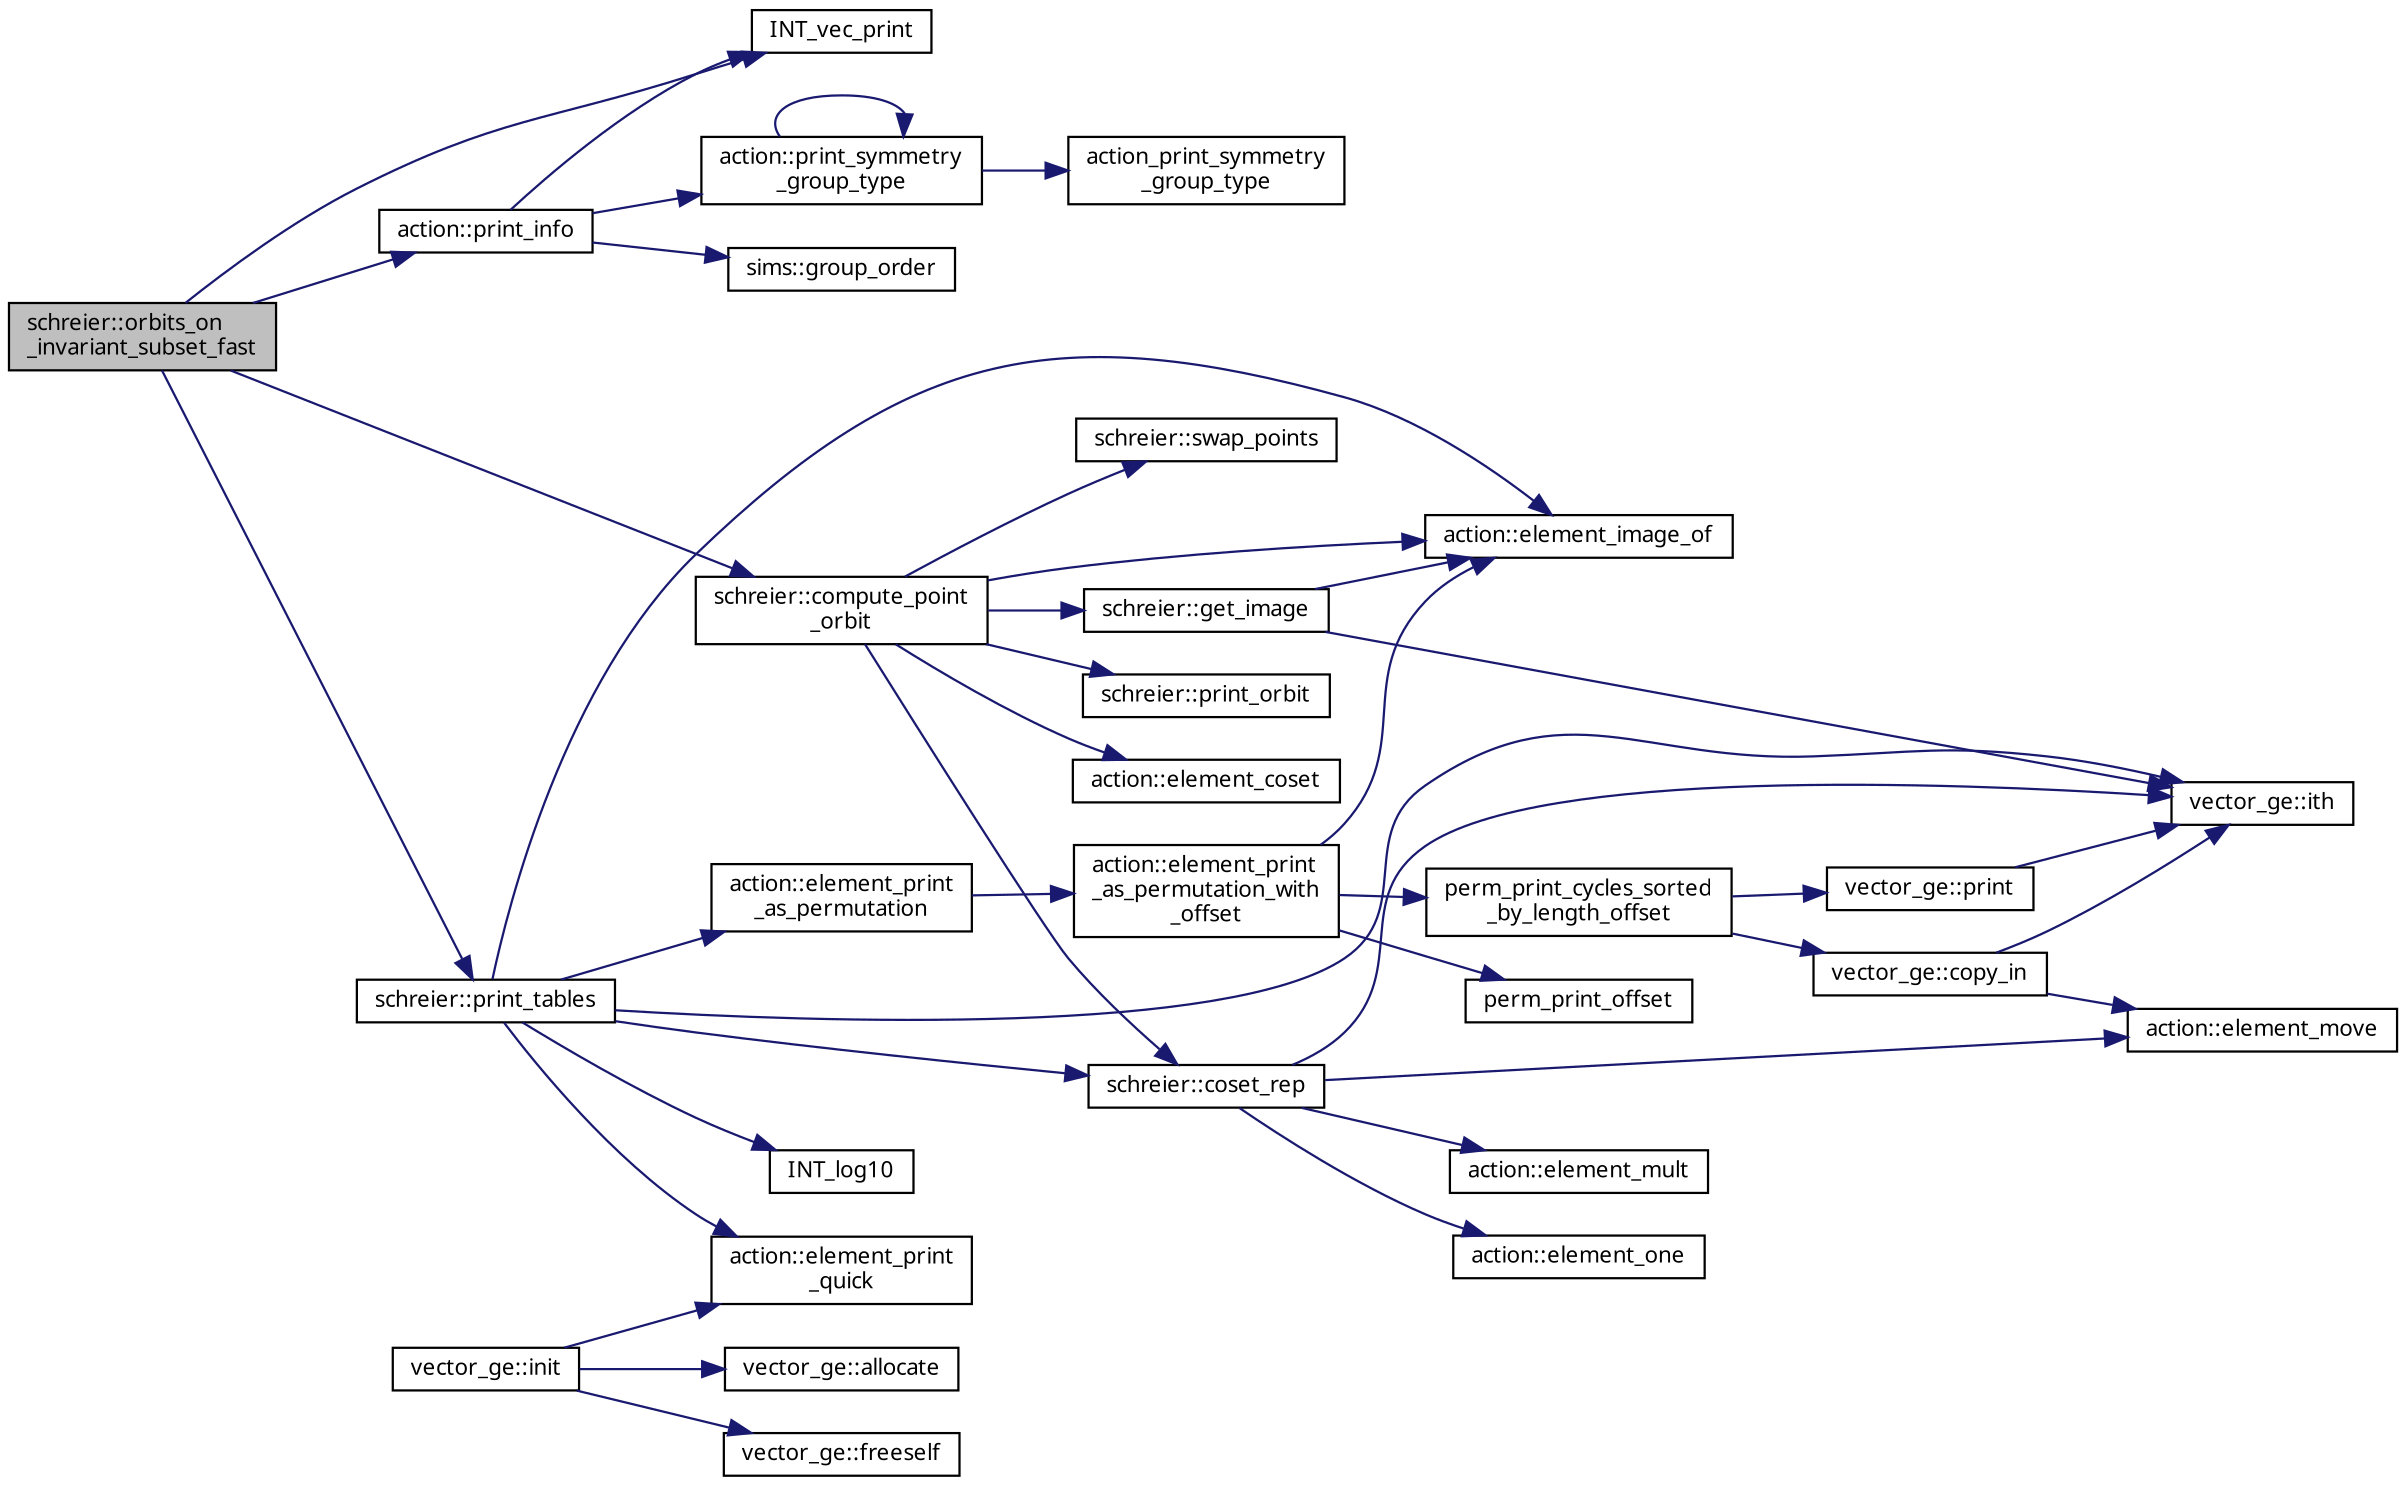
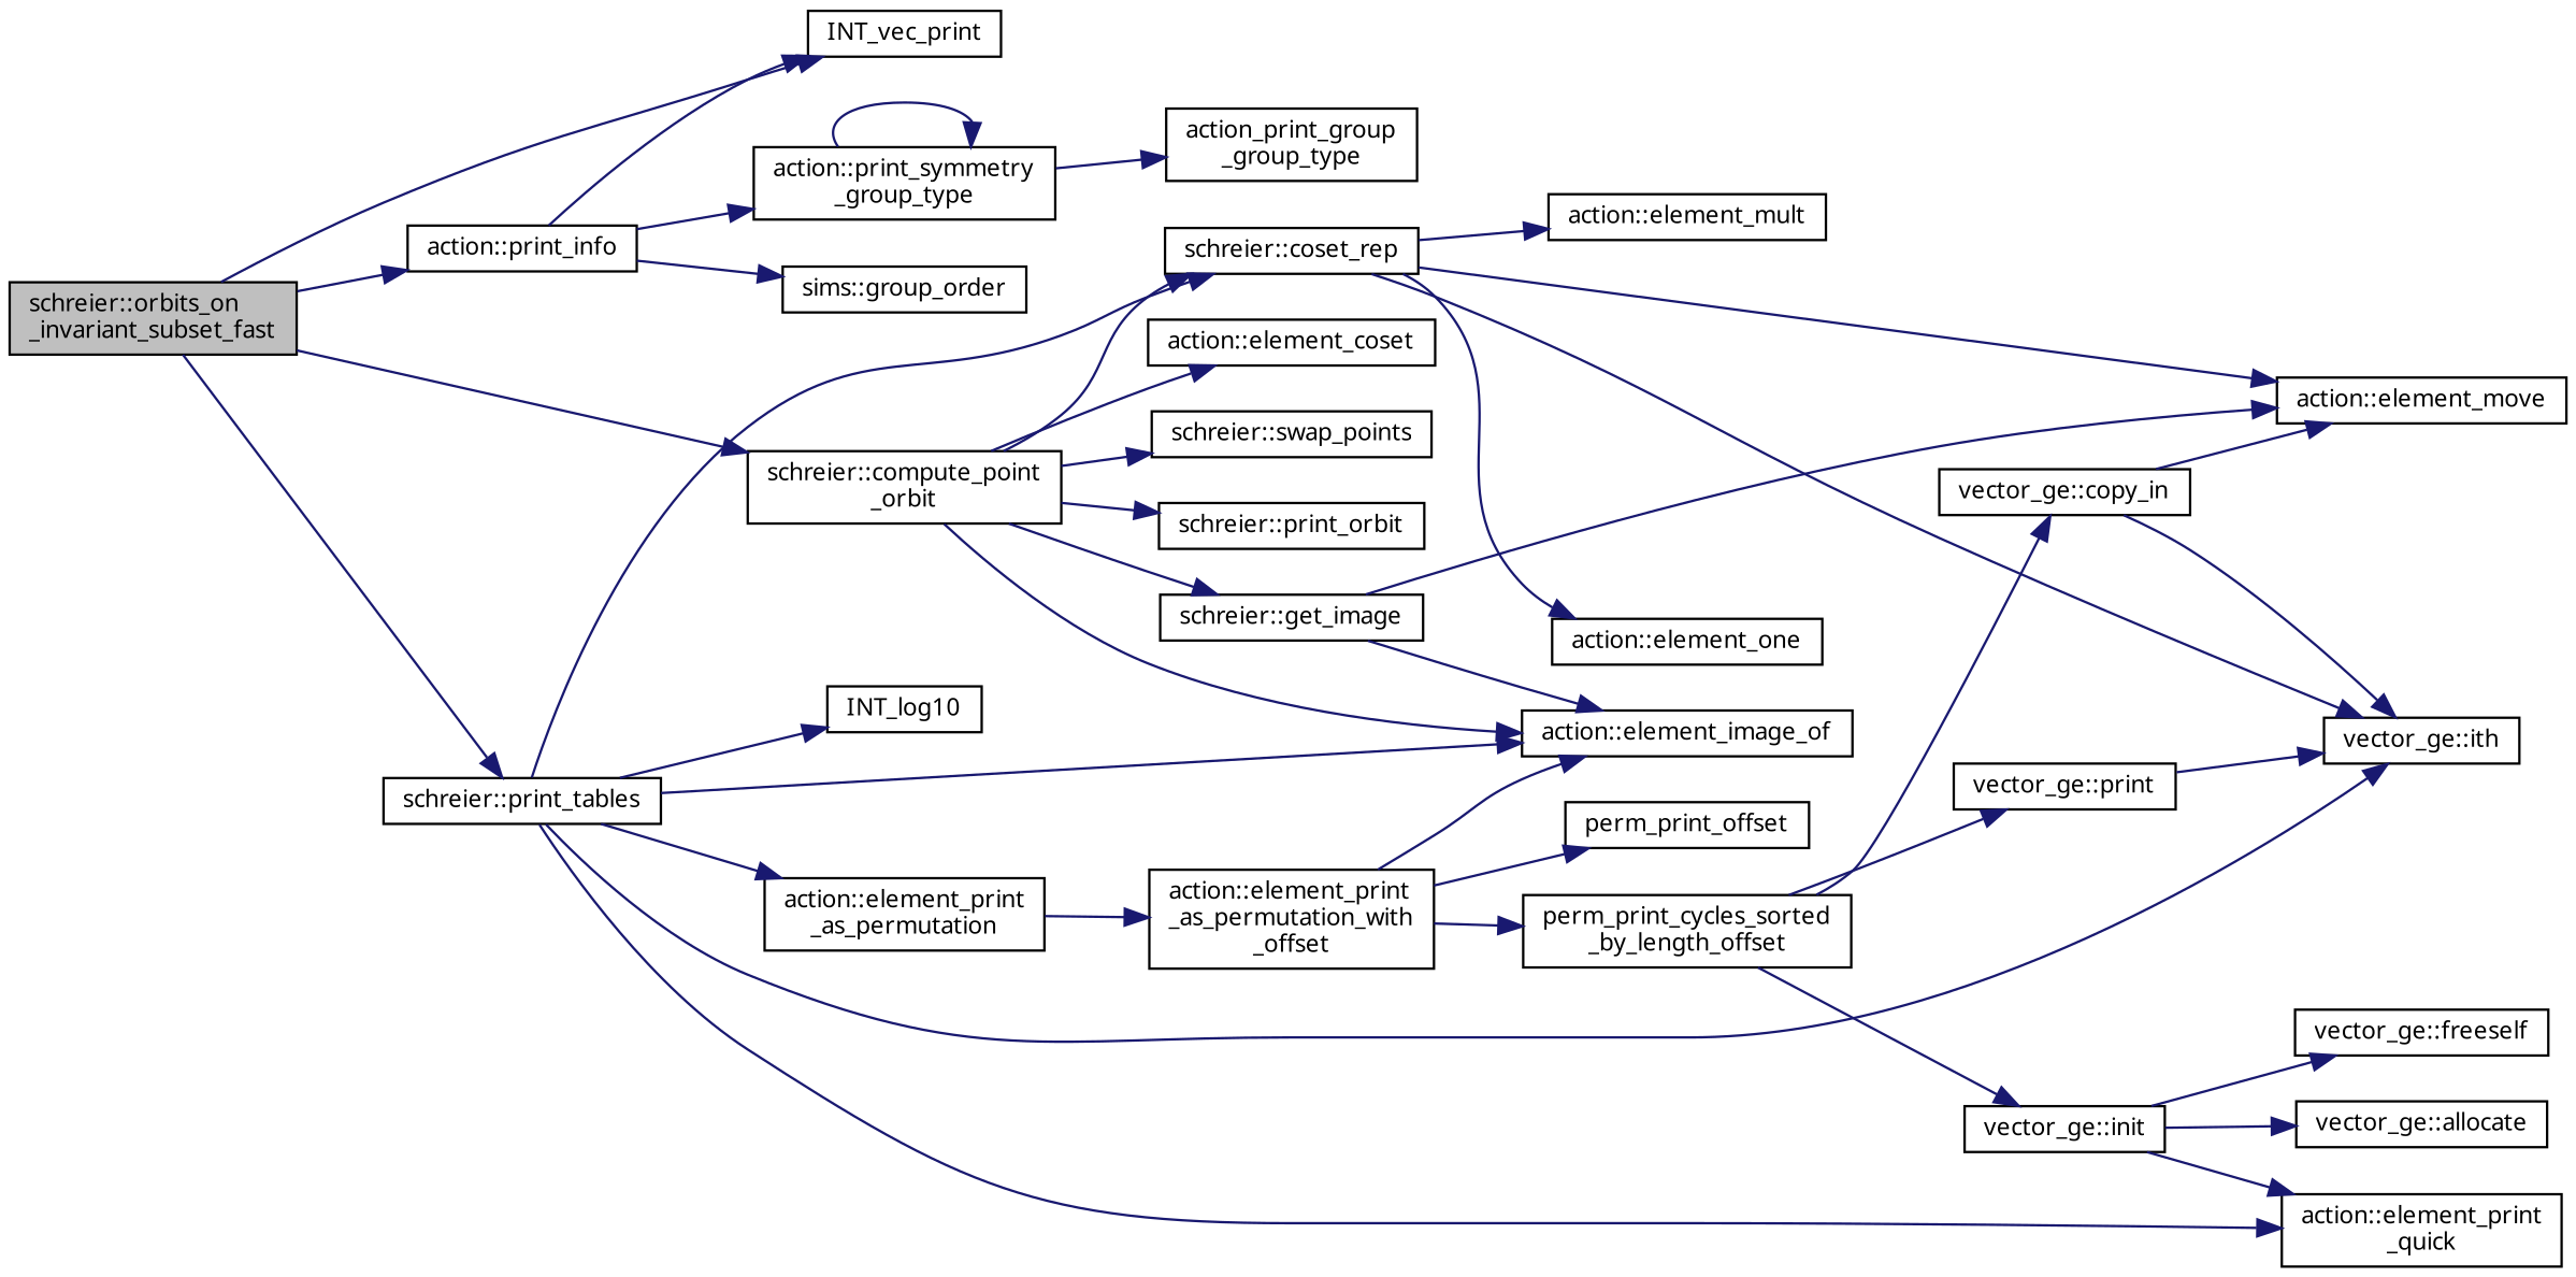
  digraph {
    fontname="Noto Sans"
    rankdir=LR
    node [color=black fillcolor=white fontname="Noto Sans" fontsize=10 shape=record style=filled]
    edge [color=midnightblue fontname="Noto Sans" fontsize=10 labelfontname=Helvetica labelfontsize=10 style=solid]
    n1 [fillcolor=grey75 fontcolor=black height=0.2 label="schreier::orbits_on\l_invariant_subset_fast" width=0.4]
    n2 [height=0.2 label="action::print_info" width=0.4]
    n3 [height=0.2 label=INT_vec_print width=0.4]
    n4 [height=0.2 label="schreier::compute_point\l_orbit" width=0.4]
    n5 [height=0.2 label="schreier::print_tables" width=0.4]
    n6 [height=0.2 label="action::print_symmetry\l_group_type" width=0.4]
    n7 [height=0.2 label="sims::group_order" width=0.4]
    n8 [height=0.2 label="schreier::swap_points" width=0.4]
    n9 [height=0.2 label="schreier::get_image" width=0.4]
    n10 [height=0.2 label="action::element_image_of" width=0.4]
    n11 [height=0.2 label="schreier::print_orbit" width=0.4]
    n12 [height=0.2 label="schreier::coset_rep" width=0.4]
    n13 [height=0.2 label="action::element_coset" width=0.4]
    n14 [height=0.2 label="vector_ge::ith" width=0.4]
    n15 [height=0.2 label=INT_log10 width=0.4]
    n16 [height=0.2 label="action::element_print\l_as_permutation" width=0.4]
    n17 [height=0.2 label="action::element_print\l_quick" width=0.4]
-   n18 [height=0.2 label="action_print_symmetry\l_group_type" width=0.4]
+   n18 [height=0.2 label="action_print_group\l_group_type" width=0.4]
    n19 [height=0.2 label="action::element_mult" width=0.4]
    n20 [height=0.2 label="action::element_move" width=0.4]
    n21 [height=0.2 label="action::element_one" width=0.4]
    n22 [height=0.2 label="action::element_print\l_as_permutation_with\l_offset" width=0.4]
    n23 [height=0.2 label=perm_print_offset width=0.4]
    n24 [height=0.2 label="perm_print_cycles_sorted\l_by_length_offset" width=0.4]
    n25 [height=0.2 label="vector_ge::init" width=0.4]
    n26 [height=0.2 label="vector_ge::copy_in" width=0.4]
    n27 [height=0.2 label="vector_ge::print" width=0.4]
    n28 [height=0.2 label="vector_ge::allocate" width=0.4]
    n29 [height=0.2 label="vector_ge::freeself" width=0.4]
    n1 -> n2
    n1 -> n3
    n1 -> n4
    n1 -> n5
    n2 -> n3
    n2 -> n6
    n2 -> n7
    n4 -> n8
    n4 -> n9
    n4 -> n10
    n4 -> n11
    n4 -> n12
    n4 -> n13
    n5 -> n10
    n5 -> n12
    n5 -> n14
    n5 -> n15
    n5 -> n16
    n5 -> n17
    n6 -> n6
    n6 -> n18
    n9 -> n10
-   n9 -> n14
+   n9 -> n20
    n12 -> n14
    n12 -> n19
    n12 -> n20
    n12 -> n21
    n16 -> n22
    n22 -> n10
    n22 -> n23
    n22 -> n24
+   n24 -> n25
    n24 -> n26
    n24 -> n27
    n25 -> n17
    n25 -> n28
    n25 -> n29
    n26 -> n14
    n26 -> n20
    n27 -> n14
  }
